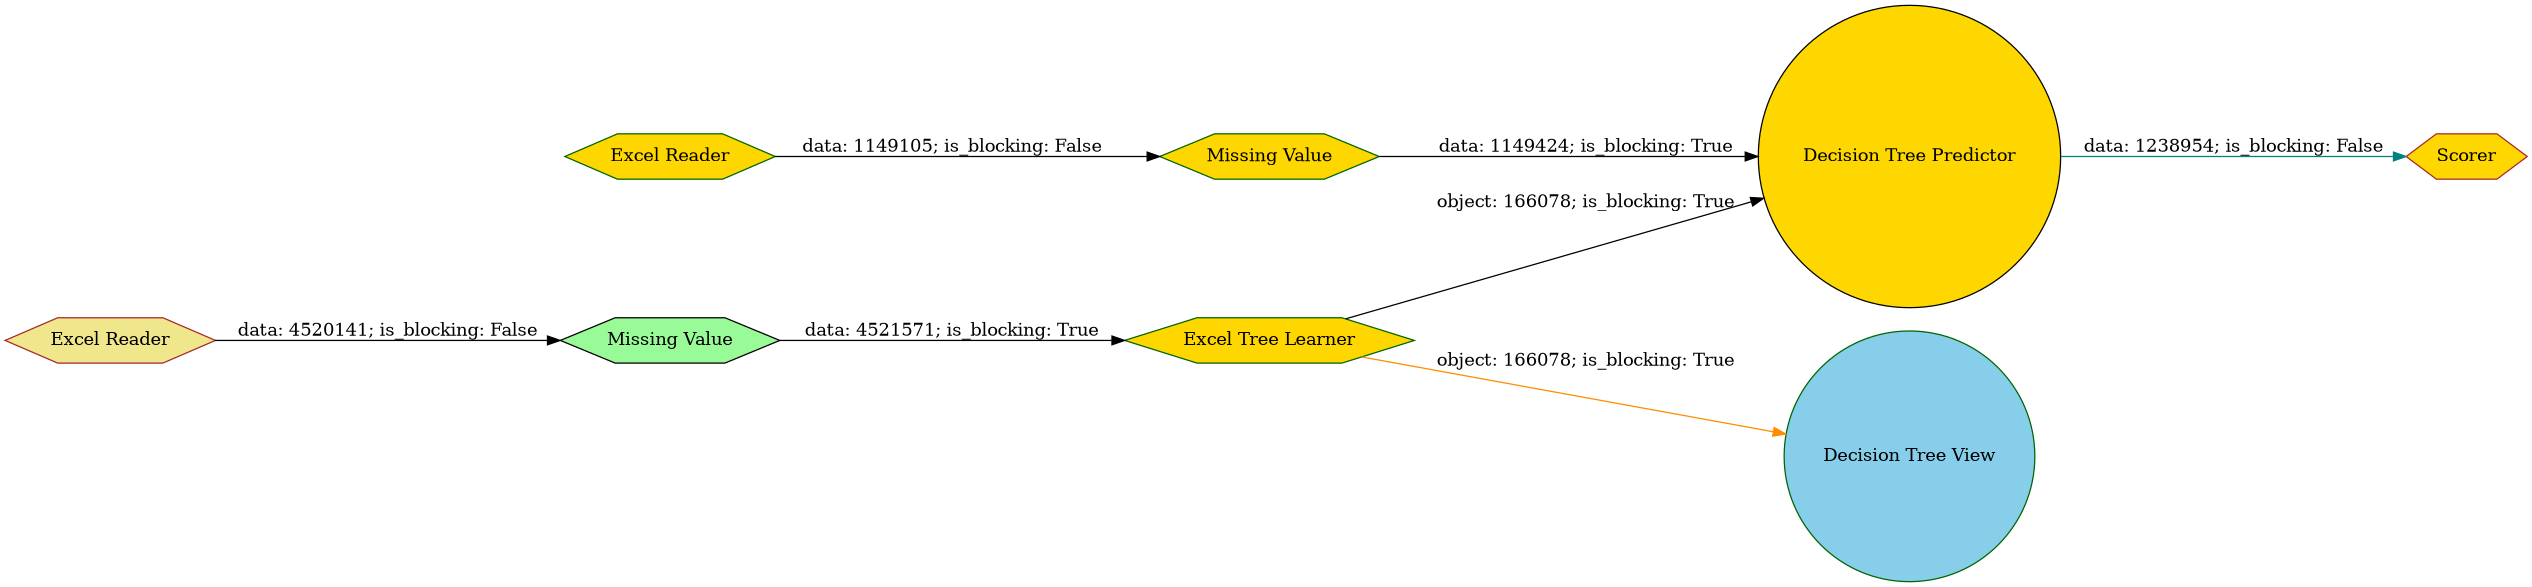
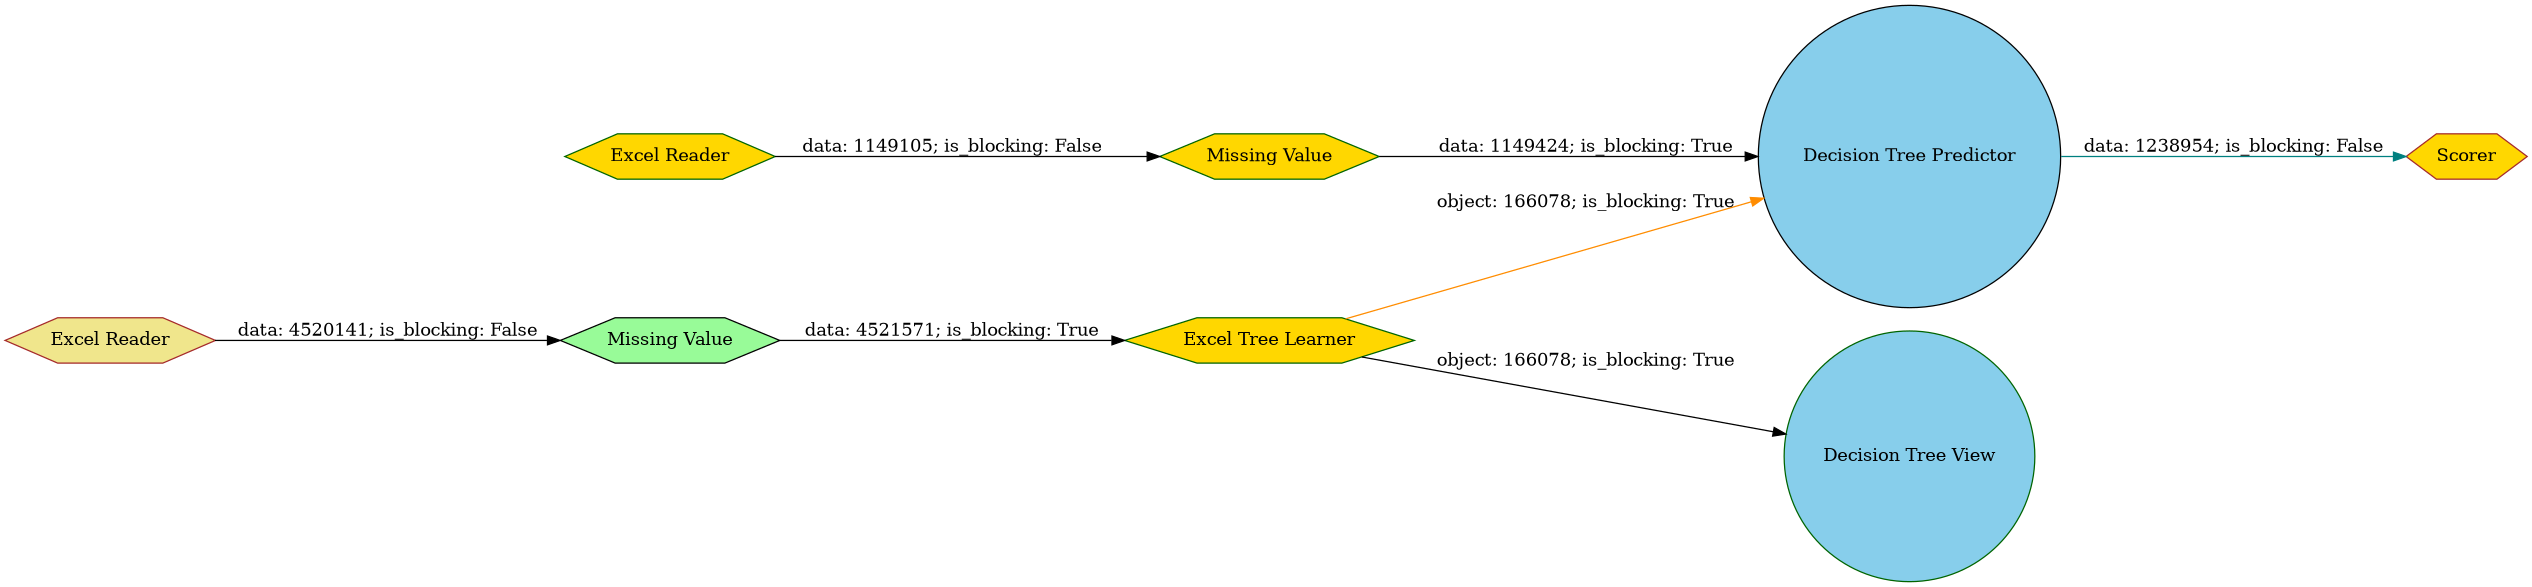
  digraph {
    rankdir=LR
    node [color=darkgreen fillcolor=gold shape=hexagon style=filled]
    edge [color=black]
    n1 [fillcolor=skyblue label="Decision Tree View" shape=circle]
-   n2 [color=black label="Decision Tree Predictor" shape=circle]
+   n2 [color=black fillcolor=skyblue label="Decision Tree Predictor" shape=circle]
    n3 [color=brown label=Scorer]
    n4 [label="Missing Value"]
    n5 [label="Excel Tree Learner"]
    n6 [color=black fillcolor=palegreen label="Missing Value"]
    n7 [label="Excel Reader"]
    n8 [color=brown fillcolor=khaki label="Excel Reader"]
    n2 -> n3 [color=teal label="data: 1238954; is_blocking: False"]
    n4 -> n2 [label="data: 1149424; is_blocking: True"]
-   n5 -> n1 [color=darkorange label="object: 166078; is_blocking: True"]
-   n5 -> n2 [label="object: 166078; is_blocking: True"]
+   n5 -> n1 [label="object: 166078; is_blocking: True"]
+   n5 -> n2 [color=darkorange label="object: 166078; is_blocking: True"]
    n6 -> n5 [label="data: 4521571; is_blocking: True"]
    n7 -> n4 [label="data: 1149105; is_blocking: False"]
    n8 -> n6 [label="data: 4520141; is_blocking: False"]
  }
